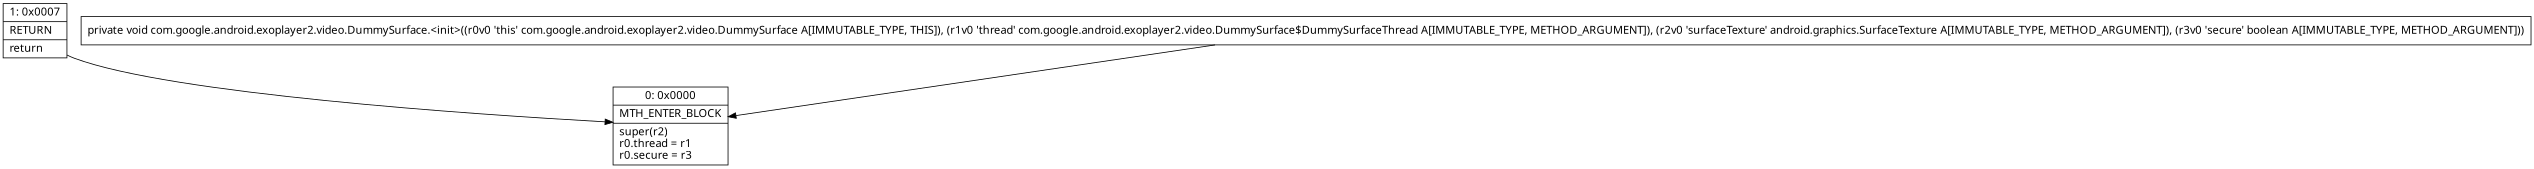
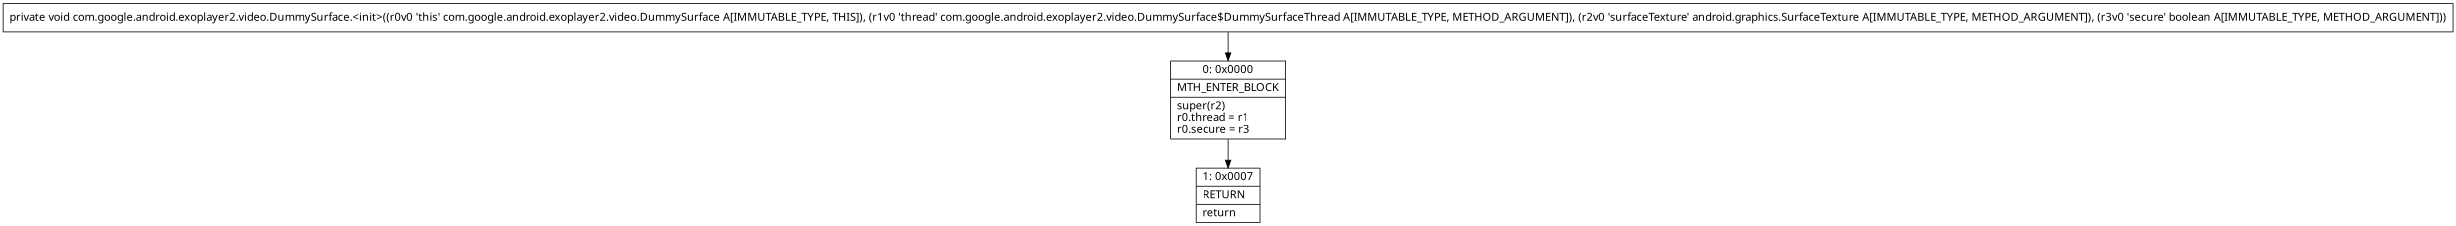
  digraph {
    fontname="Noto Sans"
    node [shape=record fontname="Noto Sans"]
    edge [fontname="Noto Sans"]
    n1 [label="{0\:\ 0x0000|MTH_ENTER_BLOCK\l|super(r2)\lr0.thread = r1\lr0.secure = r3\l}"]
    n2 [label="{1\:\ 0x0007|RETURN\l|return\l}"]
    n3 [label="{private void com.google.android.exoplayer2.video.DummySurface.\<init\>((r0v0 'this' com.google.android.exoplayer2.video.DummySurface A[IMMUTABLE_TYPE, THIS]), (r1v0 'thread' com.google.android.exoplayer2.video.DummySurface$DummySurfaceThread A[IMMUTABLE_TYPE, METHOD_ARGUMENT]), (r2v0 'surfaceTexture' android.graphics.SurfaceTexture A[IMMUTABLE_TYPE, METHOD_ARGUMENT]), (r3v0 'secure' boolean A[IMMUTABLE_TYPE, METHOD_ARGUMENT])) }"]
-   n2 -> n1
+   n1 -> n2
    n3 -> n1
  }
